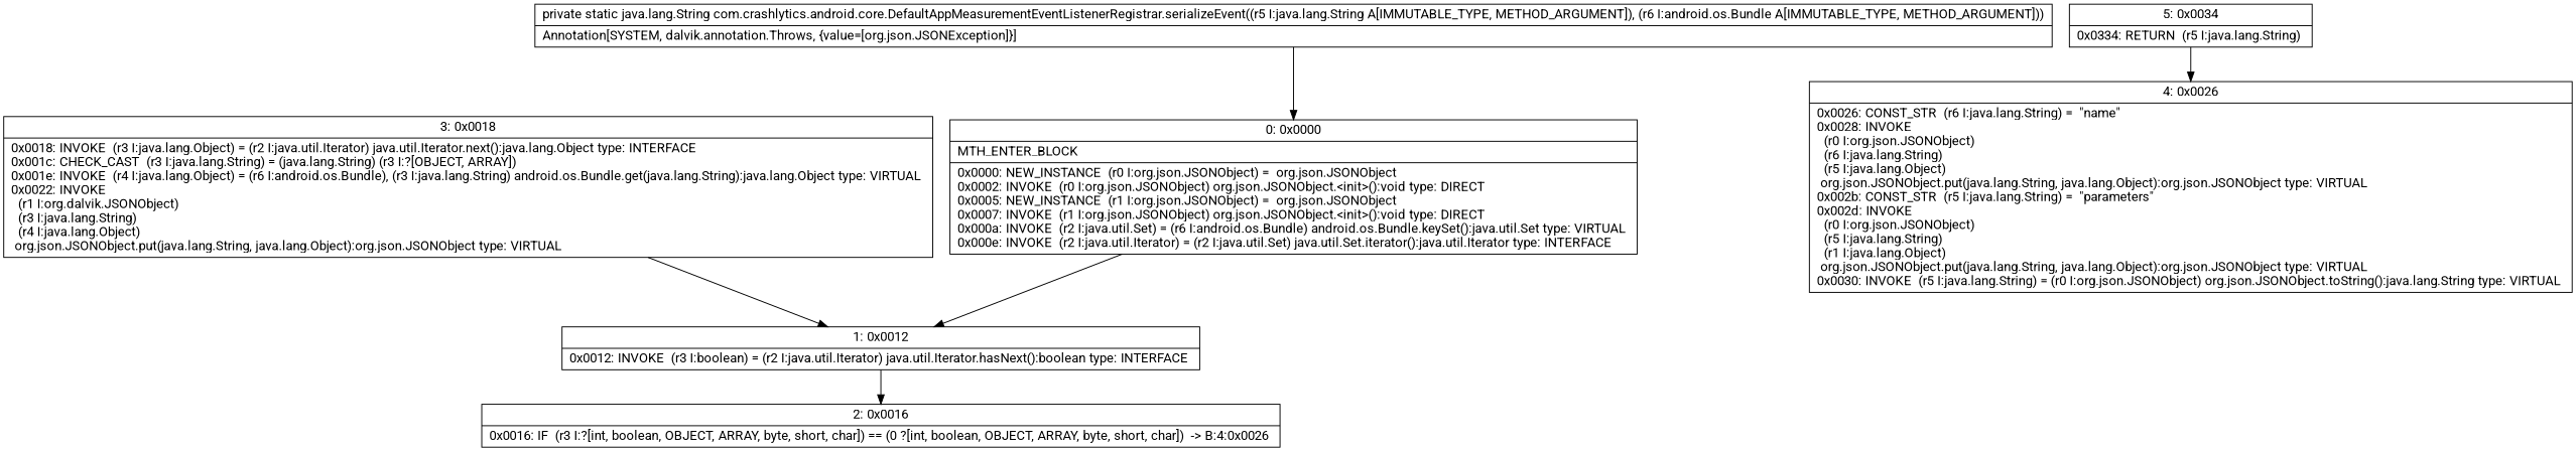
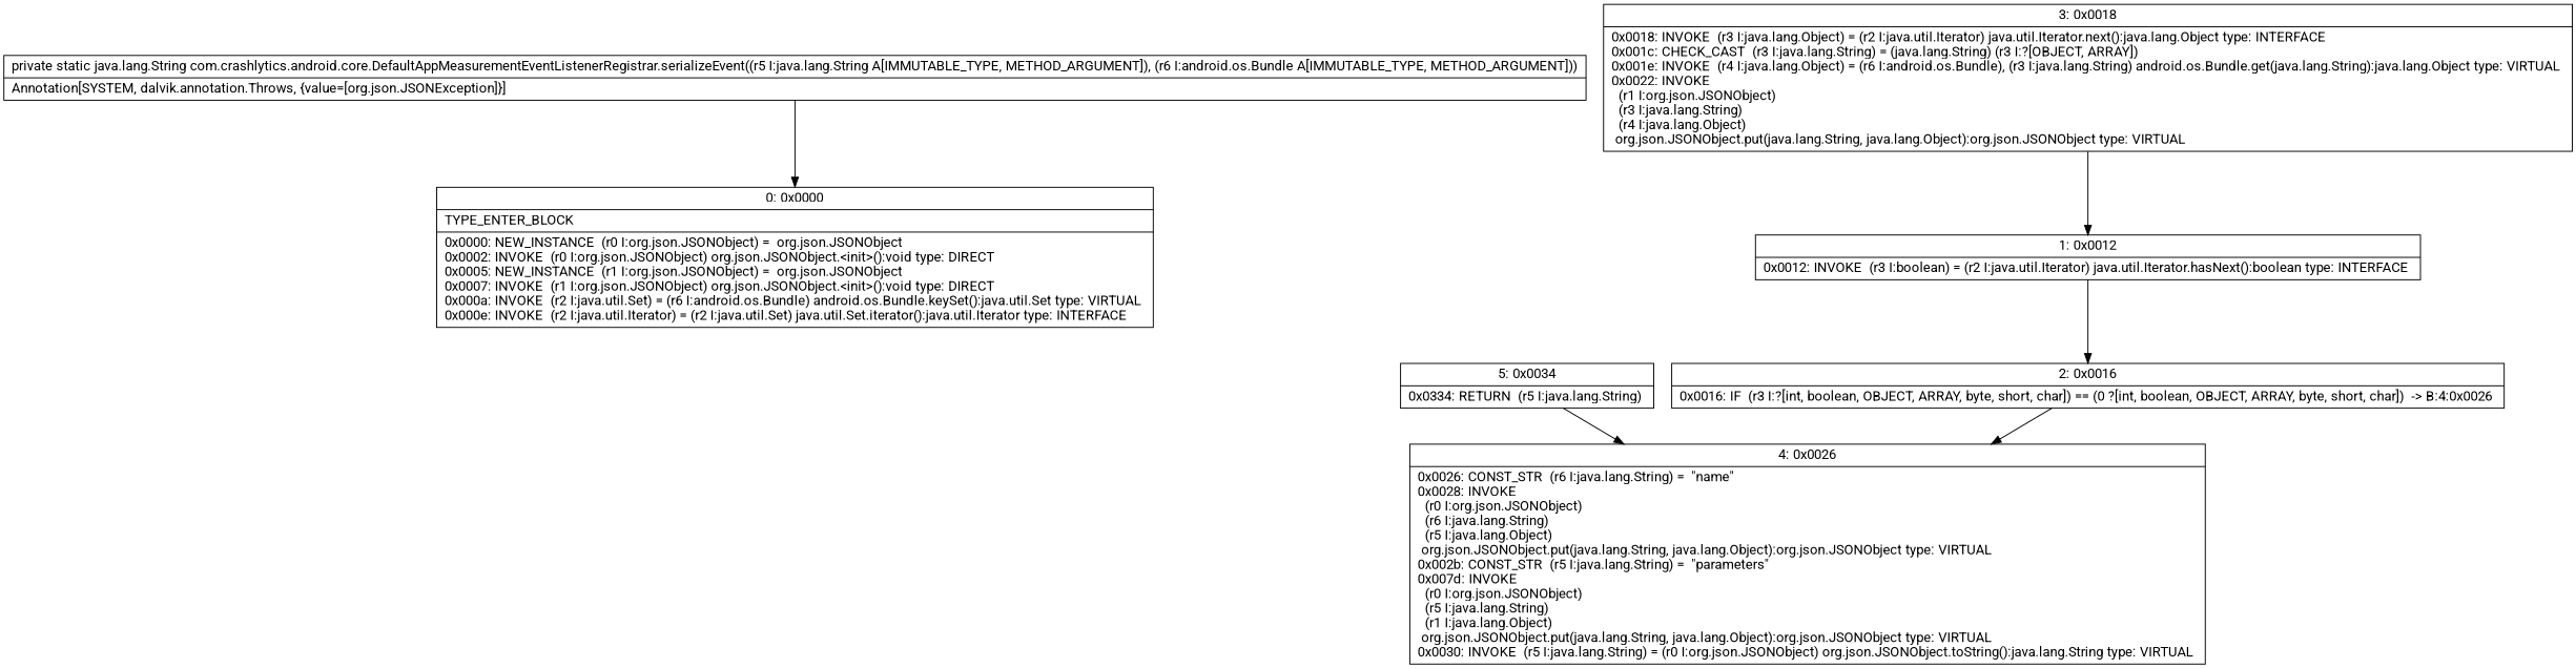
  digraph {
    fontname=Roboto
    node [fontname=Roboto shape=record]
    edge [fontname=Roboto]
-   n1 [label="{0\:\ 0x0000|MTH_ENTER_BLOCK\l|0x0000: NEW_INSTANCE  (r0 I:org.json.JSONObject) =  org.json.JSONObject \l0x0002: INVOKE  (r0 I:org.json.JSONObject) org.json.JSONObject.\<init\>():void type: DIRECT \l0x0005: NEW_INSTANCE  (r1 I:org.json.JSONObject) =  org.json.JSONObject \l0x0007: INVOKE  (r1 I:org.json.JSONObject) org.json.JSONObject.\<init\>():void type: DIRECT \l0x000a: INVOKE  (r2 I:java.util.Set) = (r6 I:android.os.Bundle) android.os.Bundle.keySet():java.util.Set type: VIRTUAL \l0x000e: INVOKE  (r2 I:java.util.Iterator) = (r2 I:java.util.Set) java.util.Set.iterator():java.util.Iterator type: INTERFACE \l}"]
+   n1 [label="{0\:\ 0x0000|TYPE_ENTER_BLOCK\l|0x0000: NEW_INSTANCE  (r0 I:org.json.JSONObject) =  org.json.JSONObject \l0x0002: INVOKE  (r0 I:org.json.JSONObject) org.json.JSONObject.\<init\>():void type: DIRECT \l0x0005: NEW_INSTANCE  (r1 I:org.json.JSONObject) =  org.json.JSONObject \l0x0007: INVOKE  (r1 I:org.json.JSONObject) org.json.JSONObject.\<init\>():void type: DIRECT \l0x000a: INVOKE  (r2 I:java.util.Set) = (r6 I:android.os.Bundle) android.os.Bundle.keySet():java.util.Set type: VIRTUAL \l0x000e: INVOKE  (r2 I:java.util.Iterator) = (r2 I:java.util.Set) java.util.Set.iterator():java.util.Iterator type: INTERFACE \l}"]
    n2 [label="{1\:\ 0x0012|0x0012: INVOKE  (r3 I:boolean) = (r2 I:java.util.Iterator) java.util.Iterator.hasNext():boolean type: INTERFACE \l}"]
    n3 [label="{2\:\ 0x0016|0x0016: IF  (r3 I:?[int, boolean, OBJECT, ARRAY, byte, short, char]) == (0 ?[int, boolean, OBJECT, ARRAY, byte, short, char])  \-\> B:4:0x0026 \l}"]
-   n4 [label="{4\:\ 0x0026|0x0026: CONST_STR  (r6 I:java.lang.String) =  \"name\" \l0x0028: INVOKE  \l  (r0 I:org.json.JSONObject)\l  (r6 I:java.lang.String)\l  (r5 I:java.lang.Object)\l org.json.JSONObject.put(java.lang.String, java.lang.Object):org.json.JSONObject type: VIRTUAL \l0x002b: CONST_STR  (r5 I:java.lang.String) =  \"parameters\" \l0x002d: INVOKE  \l  (r0 I:org.json.JSONObject)\l  (r5 I:java.lang.String)\l  (r1 I:java.lang.Object)\l org.json.JSONObject.put(java.lang.String, java.lang.Object):org.json.JSONObject type: VIRTUAL \l0x0030: INVOKE  (r5 I:java.lang.String) = (r0 I:org.json.JSONObject) org.json.JSONObject.toString():java.lang.String type: VIRTUAL \l}"]
-   n5 [label="{3\:\ 0x0018|0x0018: INVOKE  (r3 I:java.lang.Object) = (r2 I:java.util.Iterator) java.util.Iterator.next():java.lang.Object type: INTERFACE \l0x001c: CHECK_CAST  (r3 I:java.lang.String) = (java.lang.String) (r3 I:?[OBJECT, ARRAY]) \l0x001e: INVOKE  (r4 I:java.lang.Object) = (r6 I:android.os.Bundle), (r3 I:java.lang.String) android.os.Bundle.get(java.lang.String):java.lang.Object type: VIRTUAL \l0x0022: INVOKE  \l  (r1 I:org.dalvik.JSONObject)\l  (r3 I:java.lang.String)\l  (r4 I:java.lang.Object)\l org.json.JSONObject.put(java.lang.String, java.lang.Object):org.json.JSONObject type: VIRTUAL \l}"]
+   n4 [label="{4\:\ 0x0026|0x0026: CONST_STR  (r6 I:java.lang.String) =  \"name\" \l0x0028: INVOKE  \l  (r0 I:org.json.JSONObject)\l  (r6 I:java.lang.String)\l  (r5 I:java.lang.Object)\l org.json.JSONObject.put(java.lang.String, java.lang.Object):org.json.JSONObject type: VIRTUAL \l0x002b: CONST_STR  (r5 I:java.lang.String) =  \"parameters\" \l0x007d: INVOKE  \l  (r0 I:org.json.JSONObject)\l  (r5 I:java.lang.String)\l  (r1 I:java.lang.Object)\l org.json.JSONObject.put(java.lang.String, java.lang.Object):org.json.JSONObject type: VIRTUAL \l0x0030: INVOKE  (r5 I:java.lang.String) = (r0 I:org.json.JSONObject) org.json.JSONObject.toString():java.lang.String type: VIRTUAL \l}"]
+   n5 [label="{3\:\ 0x0018|0x0018: INVOKE  (r3 I:java.lang.Object) = (r2 I:java.util.Iterator) java.util.Iterator.next():java.lang.Object type: INTERFACE \l0x001c: CHECK_CAST  (r3 I:java.lang.String) = (java.lang.String) (r3 I:?[OBJECT, ARRAY]) \l0x001e: INVOKE  (r4 I:java.lang.Object) = (r6 I:android.os.Bundle), (r3 I:java.lang.String) android.os.Bundle.get(java.lang.String):java.lang.Object type: VIRTUAL \l0x0022: INVOKE  \l  (r1 I:org.json.JSONObject)\l  (r3 I:java.lang.String)\l  (r4 I:java.lang.Object)\l org.json.JSONObject.put(java.lang.String, java.lang.Object):org.json.JSONObject type: VIRTUAL \l}"]
    n6 [label="{5\:\ 0x0034|0x0334: RETURN  (r5 I:java.lang.String) \l}"]
    n7 [label="{private static java.lang.String com.crashlytics.android.core.DefaultAppMeasurementEventListenerRegistrar.serializeEvent((r5 I:java.lang.String A[IMMUTABLE_TYPE, METHOD_ARGUMENT]), (r6 I:android.os.Bundle A[IMMUTABLE_TYPE, METHOD_ARGUMENT]))  | Annotation[SYSTEM, dalvik.annotation.Throws, \{value=[org.json.JSONException]\}]\l}"]
-   n1 -> n2
    n2 -> n3
+   n3 -> n4
    n5 -> n2
    n6 -> n4
    n7 -> n1
  }
